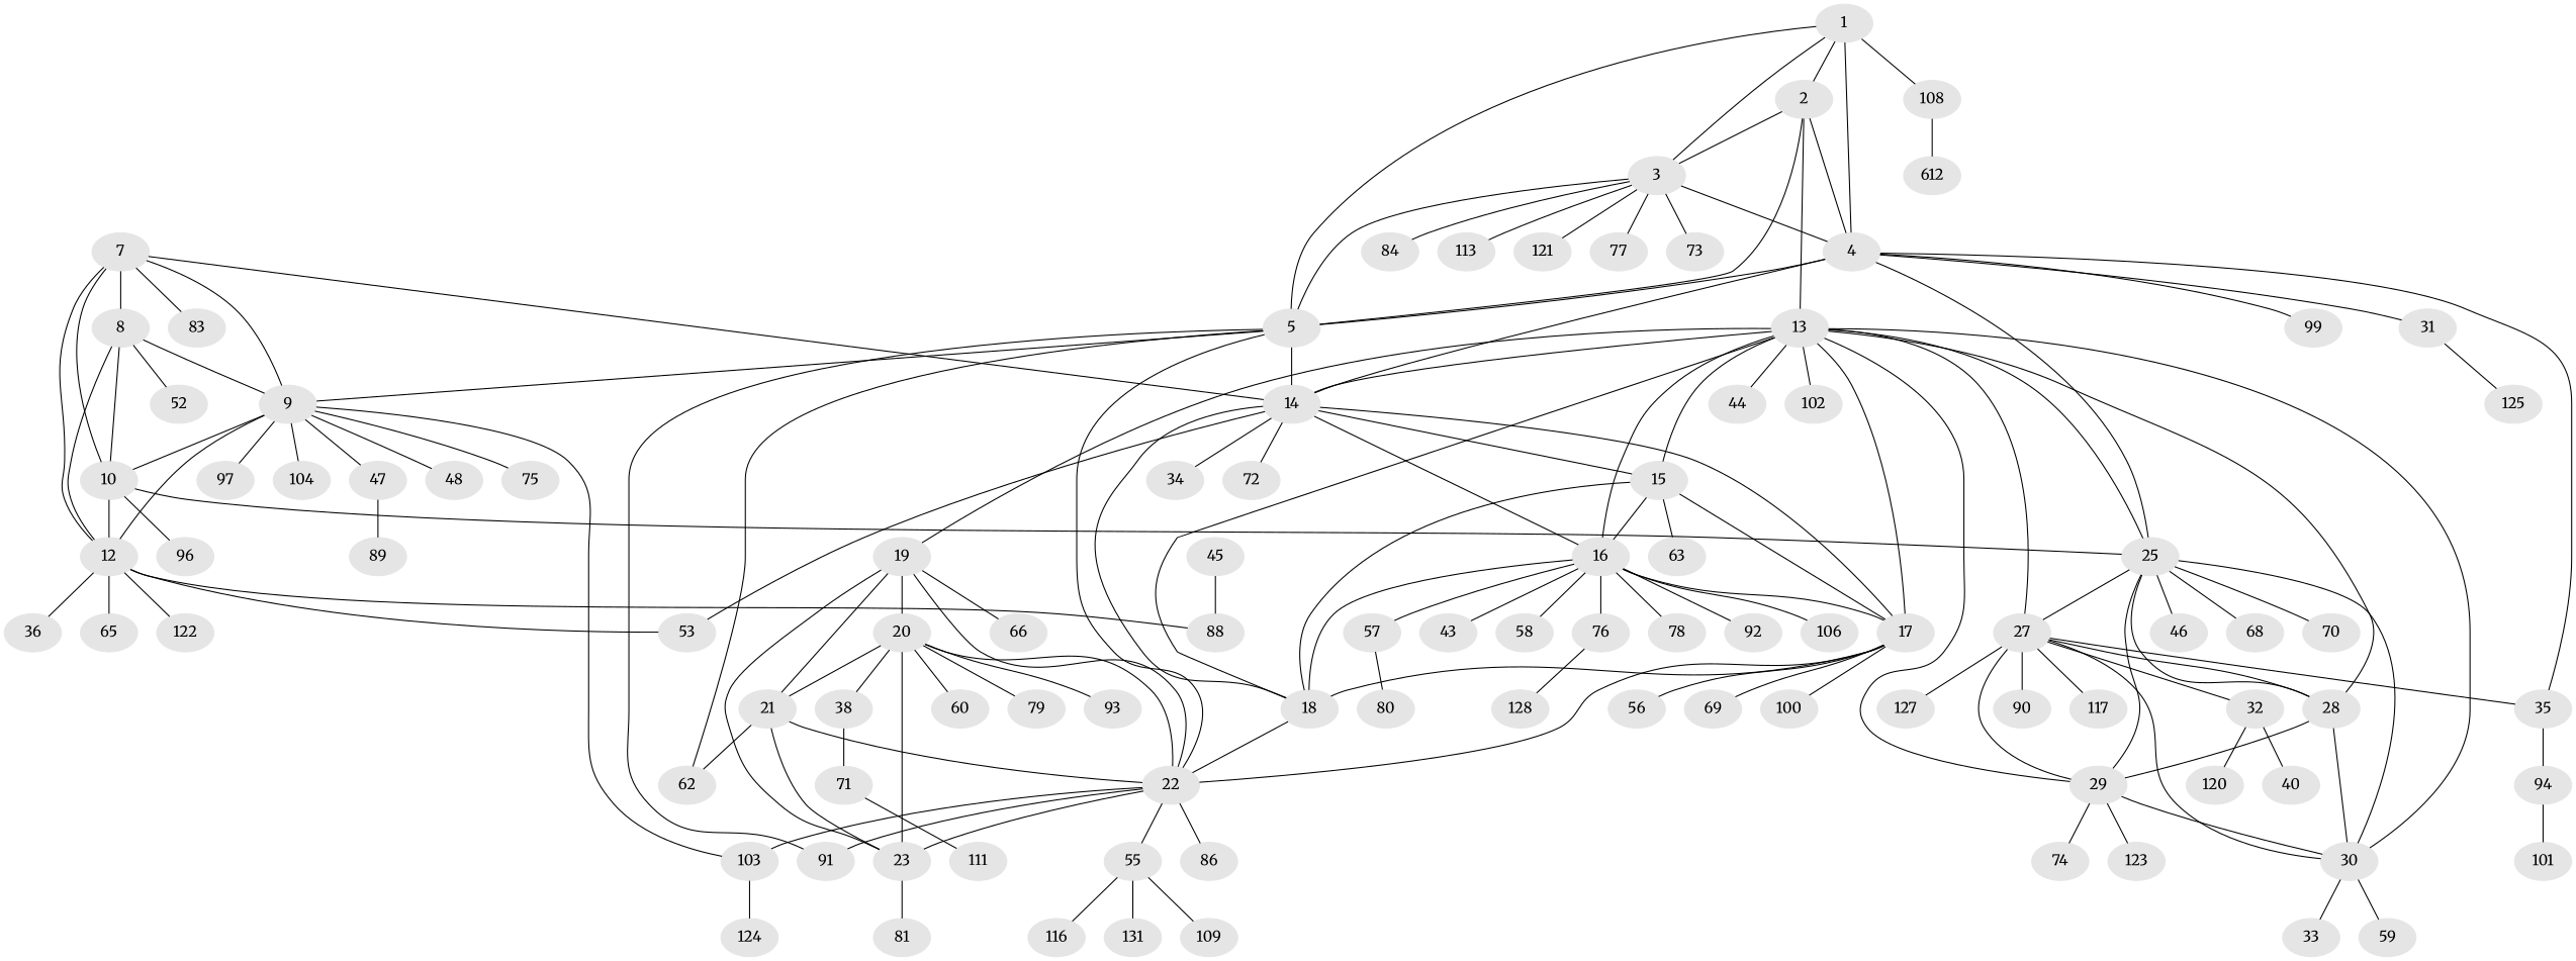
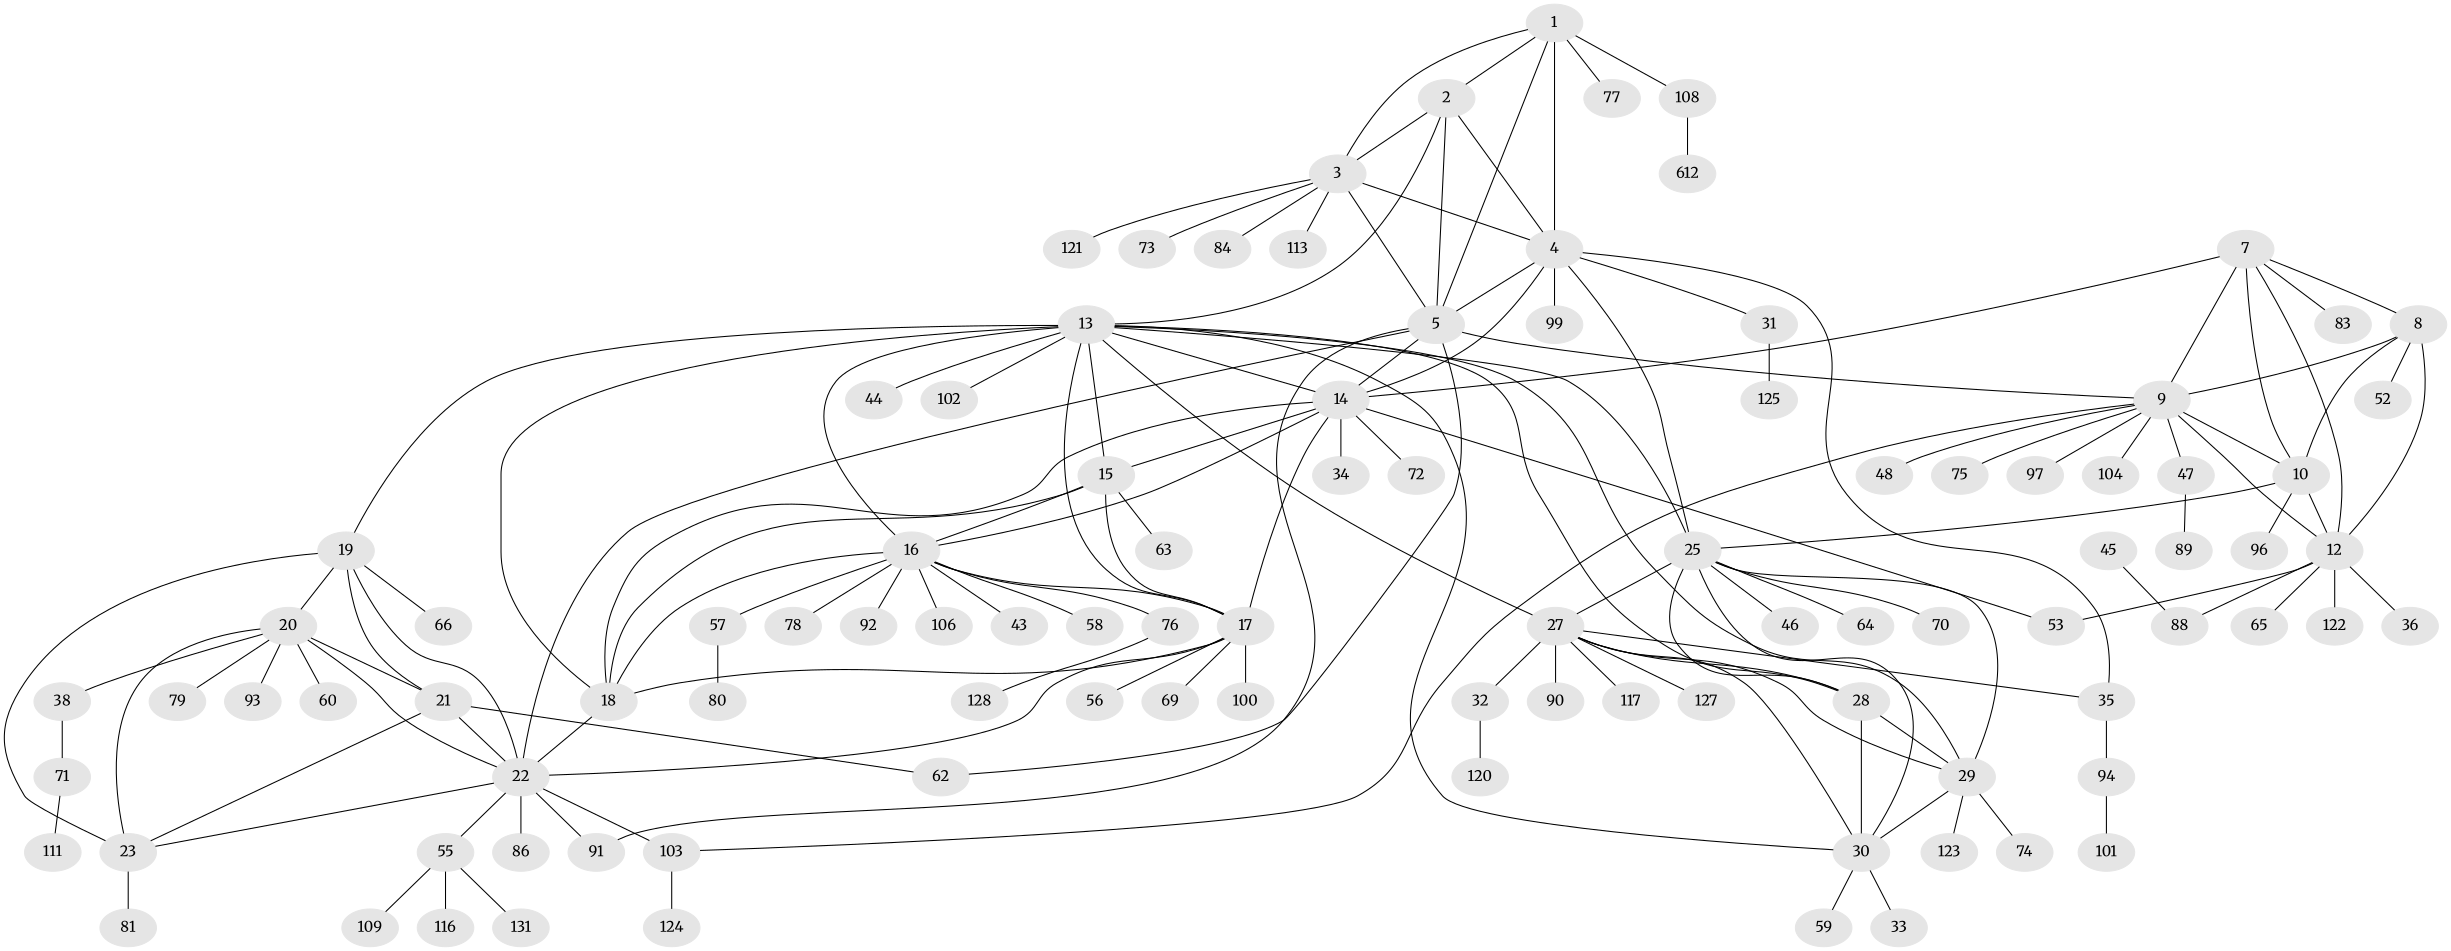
  graph {
    fontname=Merriweather
    node [color=gray90 fontname=Merriweather style=filled]
    edge [fontname=Merriweather]
    1 [super="+105"]
    2 [super="+98"]
    3 [super="+110"]
    4 [super="+6"]
    5 [super="+68"]
    77
    108 [super="+115"]
    13 [super="+26"]
    73
    84
    113
    121
    14 [super="+130"]
    25 [super="+87"]
    31
    35
    99
    9 [super="+39"]
    22 [super="+54"]
    62 [super="+132"]
    91
    n22 [label=612]
    15 [super="+82"]
    16 [super="+42"]
    17
    18 [super="+50"]
    19 [super="+119"]
    27 [super="+95"]
    28 [super="+49"]
    29 [super="+85"]
    30 [super="+61"]
    44
    102
    53
    34
    72
    46
-   64 [label=68]
+   64
    70
    125
    94
    10 [super="+11"]
    12 [super="+37"]
    47
    48
    75 [super="+118"]
    97
    104
    103
    23 [super="+41"]
    55 [super="+107"]
    86
    7 [super="+129"]
    8 [super="+51"]
    83
    52
    96
    36
    65
    122
    88
    89
    45
    63
    43
    57 [super="+67"]
    58
    76
    78
    92
    106
    56
    69
    100
    66
    20 [super="+24"]
    21
    32
    90 [super="+126"]
    117
    127
    74
    123
    33
    59
    80
    128
    38 [super="+114"]
    60
    79
    93
    81
    71
    109
    116
    131
    124
-   40
    120
    101
    111
    1 -- 2
    1 -- 3
    1 -- 4 [weight=2]
    1 -- 5
-   3 -- 77
+   1 -- 77
    1 -- 108
    2 -- 3
    2 -- 4 [weight=2]
    2 -- 5
    2 -- 13
    3 -- 4 [weight=2]
    3 -- 5
    3 -- 73
    3 -- 84
    3 -- 113
    3 -- 121
    4 -- 5 [weight=2]
    4 -- 14
    4 -- 25
    4 -- 31
    4 -- 35
    4 -- 99
    5 -- 14
    5 -- 9
    5 -- 22
    5 -- 62
    5 -- 91
    108 -- n22
    13 -- 14
    13 -- 25
    13 -- 15
    13 -- 16
    13 -- 17
    13 -- 18
    13 -- 19
    13 -- 27
    13 -- 28
    13 -- 29
    13 -- 30
    13 -- 44
    13 -- 102
    14 -- 15
    14 -- 16
    14 -- 17
    14 -- 18
    14 -- 53
    14 -- 34
    14 -- 72
    25 -- 27
    25 -- 28
    25 -- 29
    25 -- 30
    25 -- 46
    25 -- 64
    25 -- 70
    31 -- 125
    35 -- 94
    9 -- 10 [weight=2]
    9 -- 12
    9 -- 47
    9 -- 48
    9 -- 75
    9 -- 97
    9 -- 104
    9 -- 103
    22 -- 91
    22 -- 103 [weight=2]
    22 -- 23
    22 -- 55
    22 -- 86
    15 -- 16
    15 -- 17
    15 -- 18
    15 -- 63
    16 -- 17
    16 -- 18
    16 -- 43
    16 -- 57
    16 -- 58
    16 -- 76
    16 -- 78
    16 -- 92
    16 -- 106
    17 -- 22
    17 -- 18
    17 -- 56
    17 -- 69
    17 -- 100
    18 -- 22
    19 -- 22
    19 -- 23
    19 -- 66
    19 -- 20 [weight=2]
    19 -- 21
    27 -- 35
    27 -- 28
    27 -- 29
    27 -- 30
    27 -- 32
    27 -- 90
    27 -- 117
    27 -- 127
    28 -- 29
    28 -- 30
    29 -- 30
    29 -- 74
    29 -- 123
    30 -- 33
    30 -- 59
    94 -- 101
    10 -- 25
    10 -- 12 [weight=2]
    10 -- 96
    12 -- 53
    12 -- 36
    12 -- 65
    12 -- 122
    12 -- 88
    47 -- 89
    103 -- 124
    23 -- 81
    55 -- 109
    55 -- 116
    55 -- 131
    7 -- 14
    7 -- 9
    7 -- 10 [weight=2]
    7 -- 12
    7 -- 8
    7 -- 83
    8 -- 9
    8 -- 10 [weight=2]
    8 -- 12
    8 -- 52
    45 -- 88
    57 -- 80
    76 -- 128
    20 -- 22 [weight=2]
    20 -- 23 [weight=2]
    20 -- 21 [weight=2]
    20 -- 38
    20 -- 60
    20 -- 79
    20 -- 93
    21 -- 22
    21 -- 62
    21 -- 23
-   32 -- 40
    32 -- 120
    38 -- 71
    71 -- 111
  }
